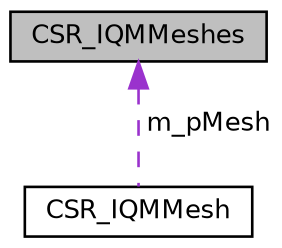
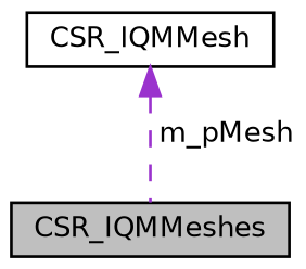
  digraph {
    node [color=black fontname=Helvetica fontsize=10 shape=record style=filled]
    n1 [fillcolor=grey75 fontcolor=black height=0.2 label=CSR_IQMMeshes width=0.4]
    n2 [fillcolor=white height=0.2 label=CSR_IQMMesh width=0.4]
-   n1 -> n2 [color=darkorchid3 dir=back fontname=Helvetica fontsize=10 label=" m_pMesh" labelfontname=Helvetica labelfontsize=10 style=dashed]
+   n2 -> n1 [color=darkorchid3 dir=back fontname=Helvetica fontsize=10 label=" m_pMesh" labelfontname=Helvetica labelfontsize=10 style=dashed]
  }
